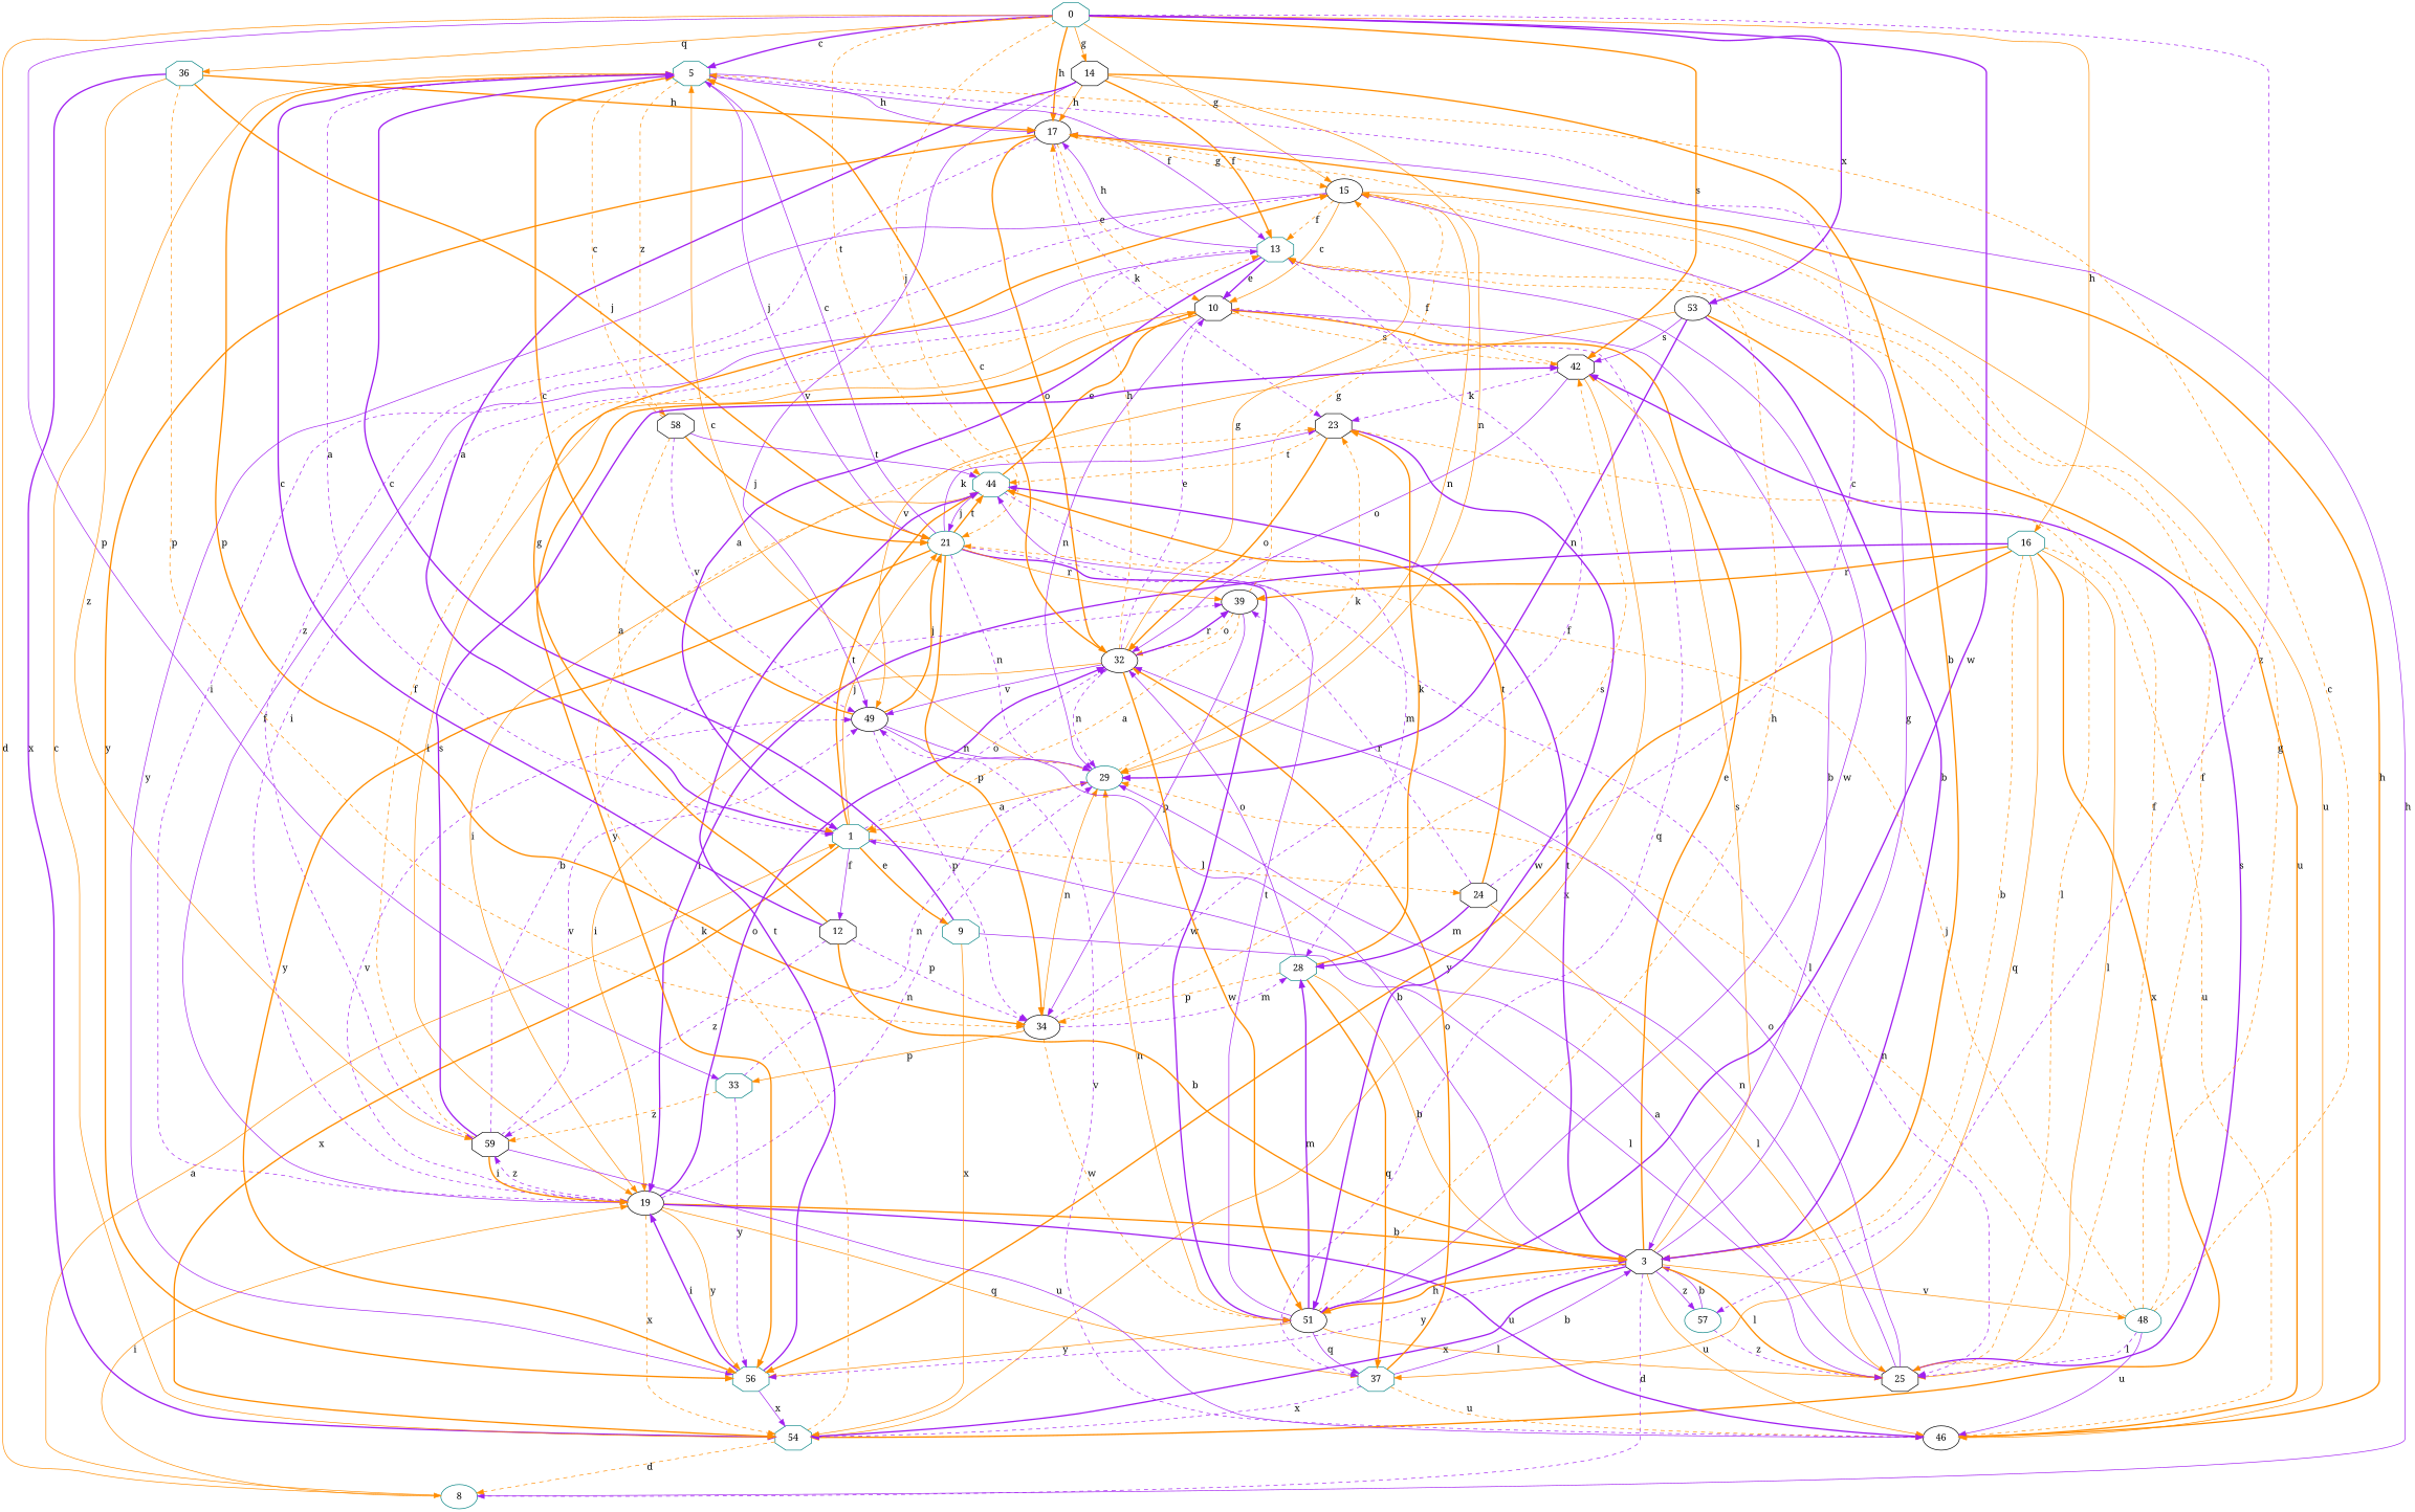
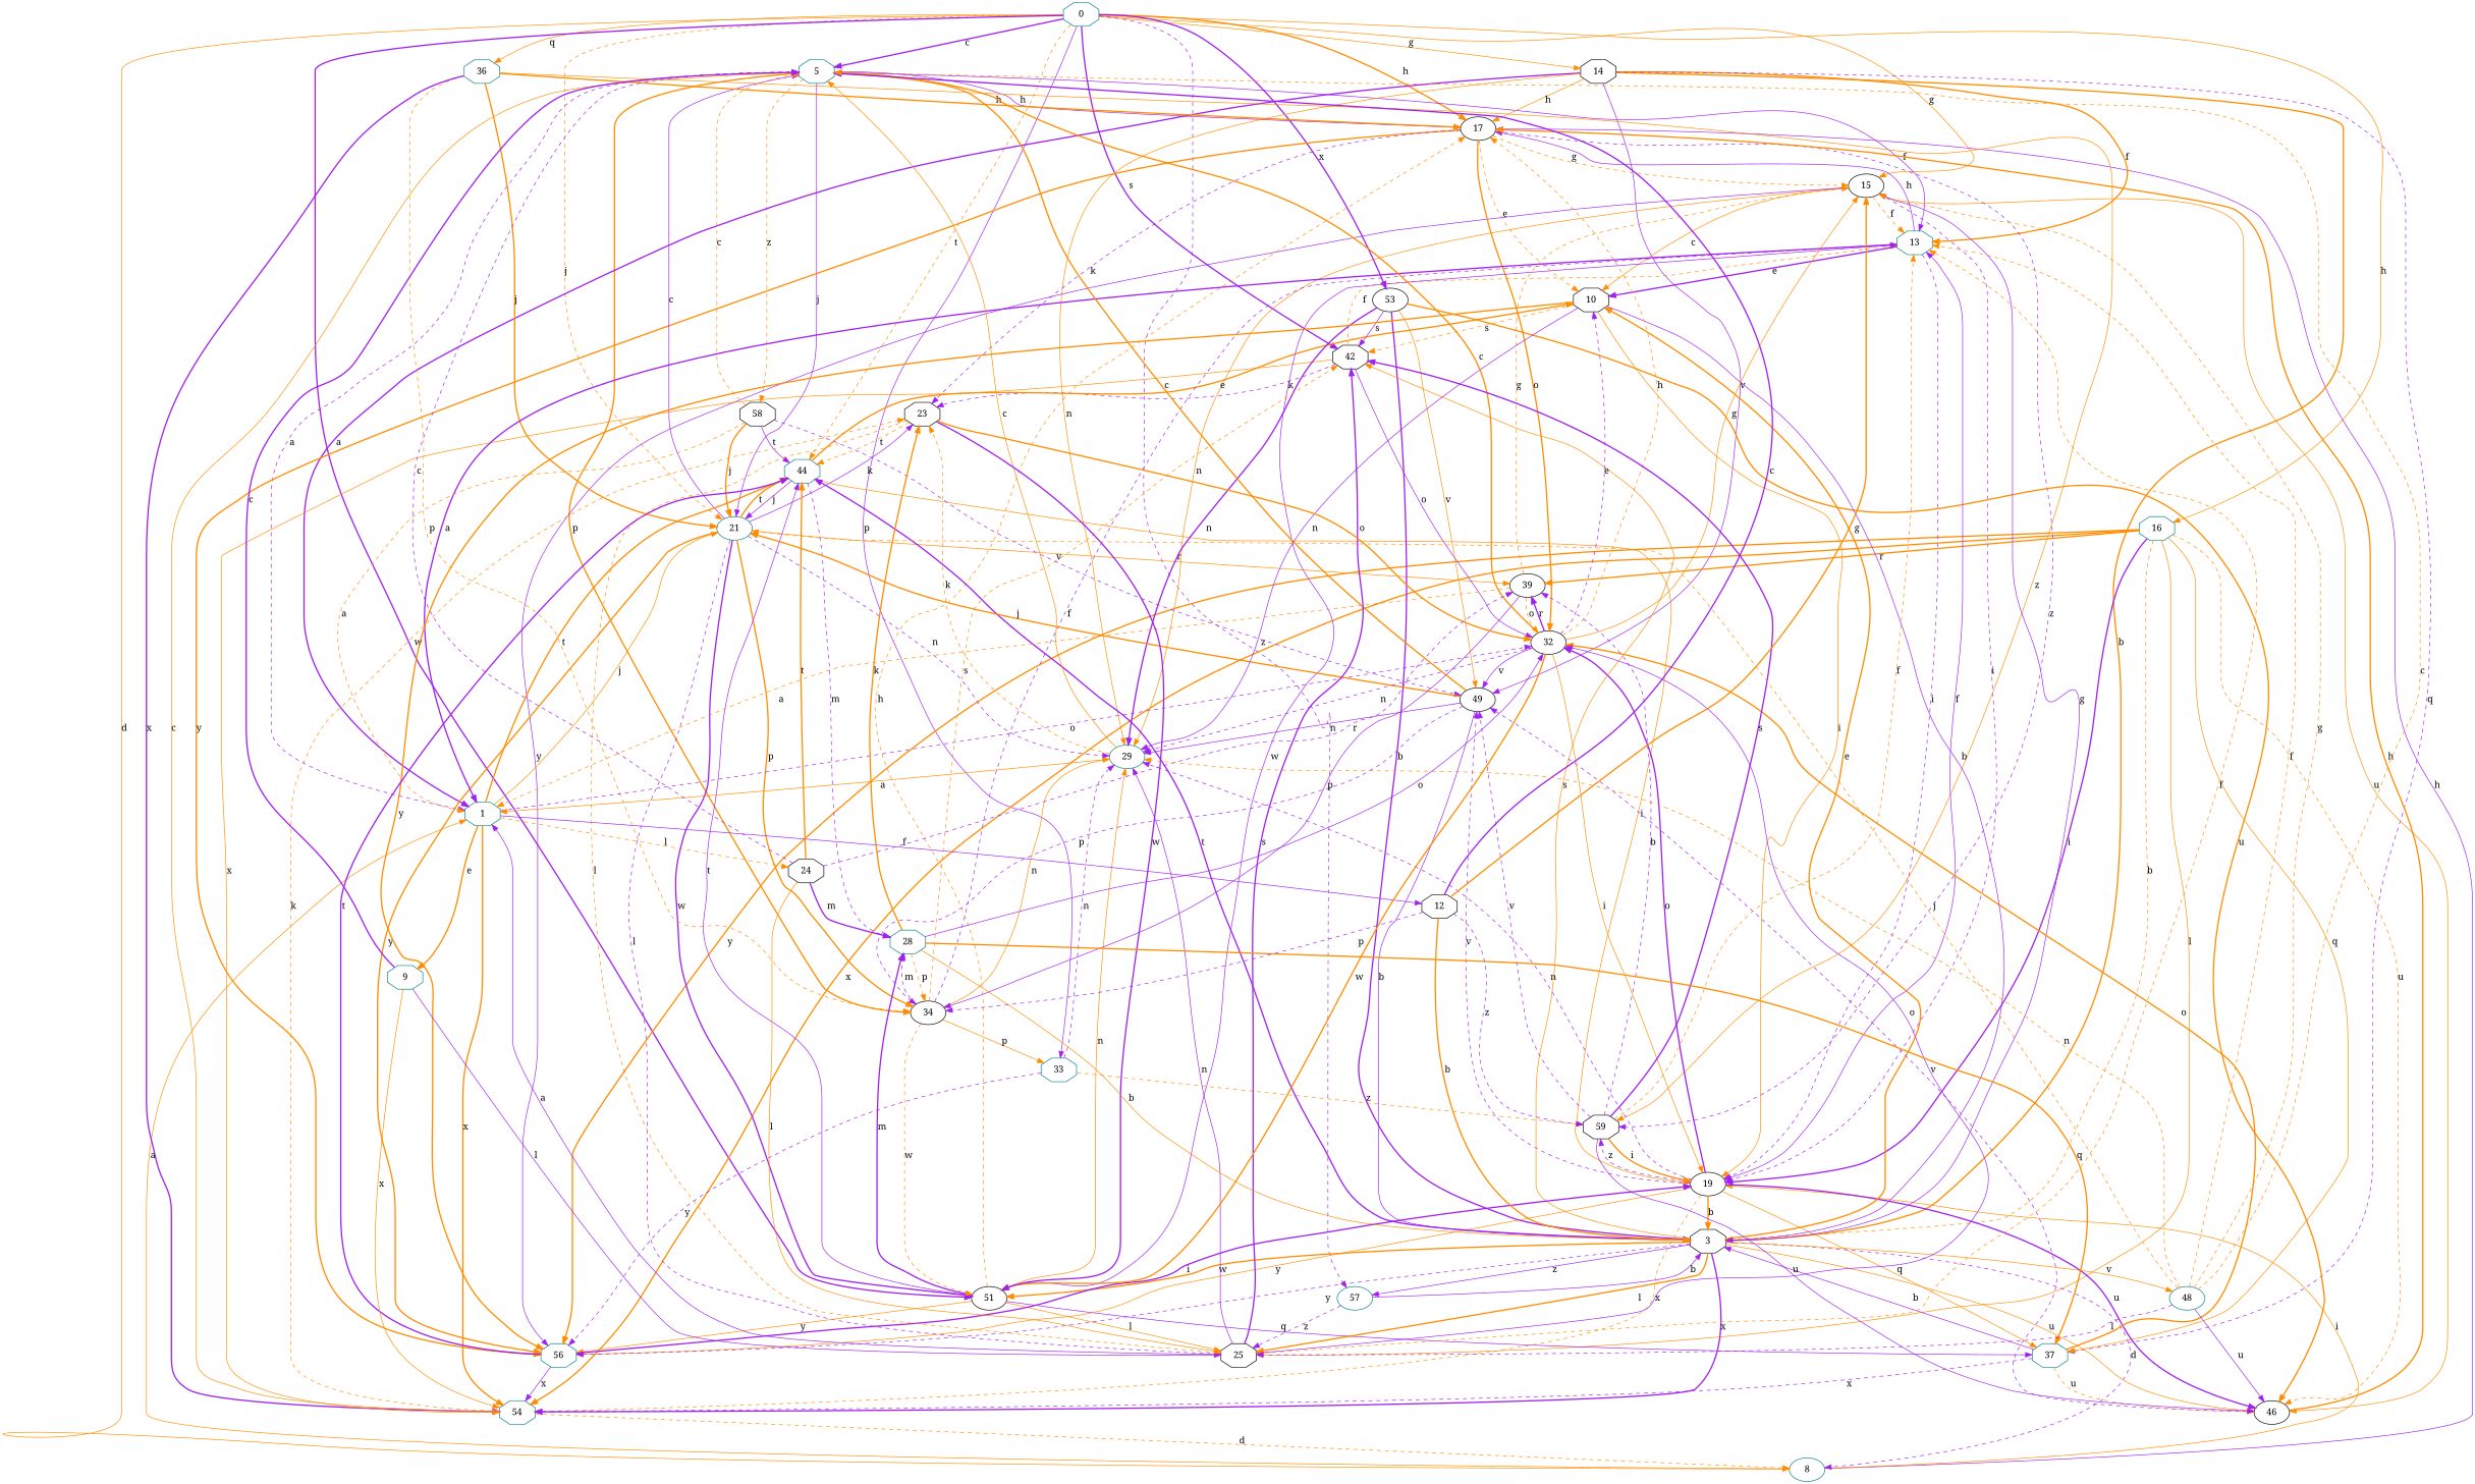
  strict digraph {
    fontname="Noto Serif"
    node [color=black fontname="Noto Serif" shape=octagon]
    edge [color=darkorange fontname="Noto Serif" style=solid]
    0 [color=teal]
    5 [color=teal]
    8 [color=teal shape=ellipse]
    14
    15 [shape=ellipse]
    16 [color=teal]
    17 [shape=ellipse]
    21 [color=teal shape=ellipse]
    33 [color=teal]
    36 [color=teal]
    42
    44 [color=teal]
    51 [shape=ellipse]
    53 [shape=ellipse]
    57 [color=teal shape=ellipse]
    1 [color=teal]
    13 [color=teal]
    34 [shape=ellipse]
    58
    19 [shape=ellipse]
    3
    29 [color=teal shape=ellipse]
    37 [color=teal]
    49 [shape=ellipse]
    10
    46 [shape=ellipse]
    56 [color=teal]
    54 [color=teal]
    25
    39 [shape=ellipse]
    32 [shape=ellipse]
    59
    23
    28 [color=teal]
    9 [color=teal]
    12
    24
    48 [color=teal shape=ellipse]
    0 -> 5 [color=purple label=c style=bold]
    0 -> 8 [label=d]
    0 -> 14 [label=g]
    0 -> 15 [label=g]
    0 -> 16 [label=h]
    0 -> 17 [label=h style=bold]
    0 -> 21 [label=j style=dashed]
    0 -> 33 [color=purple label=p]
    0 -> 36 [label=q]
-   0 -> 42 [label=s style=bold]
+   0 -> 42 [color=purple label=s style=bold]
    0 -> 44 [label=t style=dashed]
    0 -> 51 [color=purple label=w style=bold]
    0 -> 53 [color=purple label=x style=bold]
    0 -> 57 [color=purple label=z style=dashed]
    5 -> 17 [color=purple label=h]
    5 -> 21 [color=purple label=j]
    5 -> 1 [color=purple label=a style=dashed]
    5 -> 13 [color=purple label=f]
    5 -> 34 [label=p style=bold]
    5 -> 58 [label=z style=dashed]
    8 -> 17 [color=purple label=h]
    8 -> 1 [label=a]
    8 -> 19 [label=i]
    14 -> 17 [label=h]
    14 -> 1 [color=purple label=a style=bold]
    14 -> 13 [label=f style=bold]
    14 -> 3 [label=b style=bold]
    14 -> 29 [label=n]
-   10 -> 37 [color=purple label=q style=dashed]
+   14 -> 37 [color=purple label=q style=dashed]
    14 -> 49 [color=purple label=v]
    15 -> 13 [label=f style=dashed]
    15 -> 19 [color=purple label=i style=dashed]
    15 -> 29 [label=n]
    15 -> 10 [label=c]
    15 -> 46 [label=u]
    15 -> 56 [color=purple label=y]
    16 -> 19 [color=purple label=i style=bold]
    16 -> 3 [label=b style=dashed]
    16 -> 37 [label=q]
    16 -> 46 [label=u style=dashed]
    16 -> 56 [label=y style=bold]
    16 -> 54 [label=x style=bold]
    16 -> 25 [label=l]
    16 -> 39 [label=r style=bold]
    17 -> 15 [label=g style=dashed]
    17 -> 10 [label=e style=dashed]
    17 -> 56 [label=y style=bold]
    17 -> 32 [label=o style=bold]
    17 -> 59 [color=purple label=z style=dashed]
    17 -> 23 [color=purple label=k style=dashed]
    21 -> 5 [color=purple label=c]
    21 -> 44 [label=t style=bold]
    21 -> 51 [color=purple label=w style=bold]
    21 -> 34 [label=p style=bold]
    21 -> 29 [color=purple label=n style=dashed]
    21 -> 56 [label=y style=bold]
    21 -> 25 [color=purple label=l style=dashed]
    21 -> 39 [label=r]
    21 -> 23 [color=purple label=k]
    33 -> 29 [color=purple label=n style=dashed]
    33 -> 56 [color=purple label=y style=dashed]
    33 -> 59 [label=z style=dashed]
    36 -> 17 [label=h style=bold]
    36 -> 21 [label=j style=bold]
    36 -> 34 [label=p style=dashed]
    36 -> 54 [color=purple label=x style=bold]
    36 -> 59 [label=z]
    42 -> 13 [label=f style=dashed]
    42 -> 54 [label=x]
    42 -> 32 [color=purple label=o]
    42 -> 23 [color=purple label=k style=dashed]
    44 -> 21 [color=purple label=j]
    44 -> 19 [label=i]
    44 -> 10 [label=e style=bold]
    44 -> 28 [color=purple label=m style=dashed]
    51 -> 17 [label=h style=dashed]
    51 -> 44 [color=purple label=t]
    51 -> 29 [label=n]
    51 -> 37 [color=purple label=q]
    51 -> 56 [label=y]
    51 -> 25 [label=l]
    51 -> 28 [color=purple label=m style=bold]
    53 -> 42 [color=purple label=s]
    53 -> 3 [color=purple label=b style=bold]
    53 -> 29 [color=purple label=n style=bold]
    53 -> 49 [label=v]
    53 -> 46 [label=u style=bold]
    57 -> 3 [color=purple label=b]
    57 -> 25 [color=purple label=z style=dashed]
    1 -> 21 [label=j]
    1 -> 44 [label=t style=bold]
    1 -> 54 [label=x style=bold]
    1 -> 32 [color=purple label=o style=dashed]
    1 -> 9 [label=e style=bold]
    1 -> 12 [color=purple label=f]
    1 -> 24 [label=l style=dashed]
    13 -> 17 [color=purple label=h]
    13 -> 51 [color=purple label=w]
    13 -> 1 [color=purple label=a style=bold]
    13 -> 19 [color=purple label=i style=dashed]
    13 -> 10 [color=purple label=e style=bold]
    34 -> 33 [label=p]
    34 -> 42 [label=s style=dashed]
    34 -> 51 [label=w style=dashed]
    34 -> 13 [color=purple label=f style=dashed]
    34 -> 29 [label=n]
    34 -> 28 [color=purple label=m style=dashed]
    58 -> 5 [label=c style=dashed]
    58 -> 21 [label=j style=bold]
    58 -> 44 [color=purple label=t]
    58 -> 1 [label=a style=dashed]
    58 -> 49 [color=purple label=v style=dashed]
    19 -> 13 [color=purple label=f]
    19 -> 3 [label=b style=bold]
    19 -> 29 [color=purple label=n style=dashed]
    19 -> 37 [label=q]
    19 -> 49 [color=purple label=v style=dashed]
    19 -> 46 [color=purple label=u style=bold]
    19 -> 56 [label=y]
    19 -> 54 [label=x style=dashed]
    19 -> 32 [color=purple label=o style=bold]
    19 -> 59 [color=purple label=z style=dashed]
    3 -> 8 [color=purple label=d style=dashed]
    3 -> 15 [color=purple label=g]
    3 -> 42 [label=s]
    3 -> 44 [color=purple label=t style=bold]
-   3 -> 51 [label=h style=bold]
+   3 -> 51 [label=w style=bold]
    3 -> 57 [color=purple label=z]
    3 -> 10 [label=e style=bold]
    3 -> 46 [label=u]
    3 -> 56 [color=purple label=y style=dashed]
    3 -> 54 [color=purple label=x style=bold]
    3 -> 25 [label=l style=bold]
    3 -> 48 [label=v]
    29 -> 5 [label=c]
    29 -> 1 [label=a]
    29 -> 23 [label=k style=dashed]
    37 -> 3 [color=purple label=b]
    37 -> 46 [label=u style=dashed]
    37 -> 54 [color=purple label=x style=dashed]
    37 -> 32 [label=o style=bold]
    49 -> 5 [label=c style=bold]
    49 -> 21 [label=j style=bold]
    49 -> 34 [color=purple label=p style=dashed]
    49 -> 3 [color=purple label=b]
    49 -> 29 [color=purple label=n]
    10 -> 42 [label=s style=dashed]
    10 -> 19 [label=i]
    10 -> 3 [color=purple label=b]
    10 -> 29 [color=purple label=n]
    10 -> 56 [label=y style=bold]
    46 -> 17 [label=h style=bold]
    46 -> 49 [color=purple label=v style=dashed]
    56 -> 44 [color=purple label=t style=bold]
    56 -> 19 [color=purple label=i style=bold]
    56 -> 54 [color=purple label=x]
    54 -> 5 [label=c]
    54 -> 8 [label=d style=dashed]
    54 -> 23 [label=k style=dashed]
    25 -> 42 [color=purple label=s style=bold]
    25 -> 1 [color=purple label=a]
    25 -> 13 [label=f style=dashed]
    25 -> 29 [color=purple label=n]
    25 -> 32 [color=purple label=o]
    39 -> 15 [label=g style=dashed]
    39 -> 1 [label=a style=dashed]
    39 -> 34 [color=purple label=p]
    39 -> 32 [label=o style=dashed]
    32 -> 5 [label=c style=bold]
    32 -> 15 [label=g]
    32 -> 17 [label=h style=dashed]
    32 -> 51 [label=w style=bold]
    32 -> 19 [label=i]
    32 -> 29 [color=purple label=n style=dashed]
    32 -> 49 [color=purple label=v]
    32 -> 10 [color=purple label=e style=dashed]
    32 -> 39 [color=purple label=r style=bold]
    59 -> 42 [color=purple label=s style=bold]
    59 -> 13 [label=f style=dashed]
    59 -> 19 [label=i style=bold]
    59 -> 49 [color=purple label=v style=dashed]
    59 -> 46 [color=purple label=u]
    59 -> 39 [color=purple label=b style=dashed]
    23 -> 44 [label=t style=dashed]
    23 -> 51 [color=purple label=w style=bold]
    23 -> 25 [label=l style=dashed]
    23 -> 32 [label=o style=bold]
    28 -> 34 [label=p style=dashed]
    28 -> 3 [label=b]
    28 -> 37 [label=q style=bold]
    28 -> 32 [color=purple label=o]
    28 -> 23 [label=k style=bold]
    9 -> 5 [color=purple label=c style=bold]
    9 -> 54 [label=x]
    9 -> 25 [color=purple label=l]
    12 -> 5 [color=purple label=c style=bold]
    12 -> 15 [label=g style=bold]
    12 -> 34 [color=purple label=p style=dashed]
    12 -> 3 [label=b style=bold]
    12 -> 59 [color=purple label=z style=dashed]
    24 -> 5 [color=purple label=c style=dashed]
    24 -> 44 [label=t style=bold]
    24 -> 25 [label=l]
    24 -> 39 [color=purple label=r style=dashed]
    24 -> 28 [color=purple label=m style=bold]
    48 -> 5 [label=c style=dashed]
    48 -> 15 [label=g style=dashed]
    48 -> 21 [label=j style=dashed]
    48 -> 13 [label=f style=dashed]
    48 -> 29 [label=n style=dashed]
    48 -> 46 [color=purple label=u]
    48 -> 25 [color=purple label=l style=dashed]
  }
